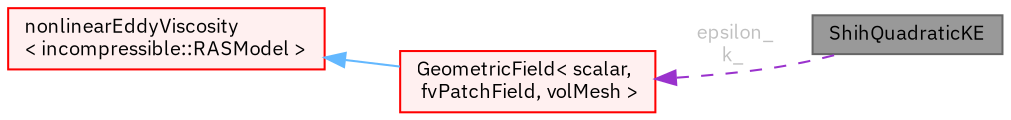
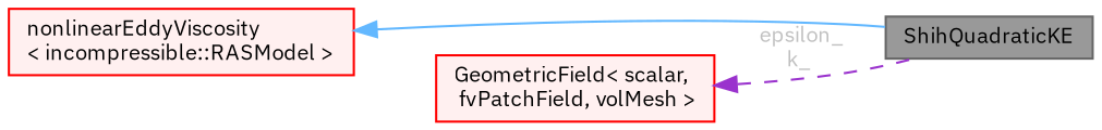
  digraph {
    fontname="IBM Plex Sans"
    rankdir=LR
    node [color=red fillcolor="#FFF0F0" fontname="IBM Plex Sans" fontsize=10 shape=box style=filled]
    edge [dir=back fontname="IBM Plex Sans" fontsize=10 labelfontname=Helvetica labelfontsize=10]
    n1 [color=gray40 fillcolor=grey60 fontcolor=black height=0.2 label=ShihQuadraticKE width=0.4]
    n2 [height=0.2 label="nonlinearEddyViscosity\l\< incompressible::RASModel \>" width=0.4]
    n3 [height=0.2 label="GeometricField\< scalar,\l fvPatchField, volMesh \>" width=0.4]
-   n2 -> n3 [color=steelblue1 style=solid]
+   n2 -> n1 [color=steelblue1 style=solid]
    n3 -> n1 [color=darkorchid3 fontcolor=grey label=" epsilon_\nk_" style=dashed]
  }
